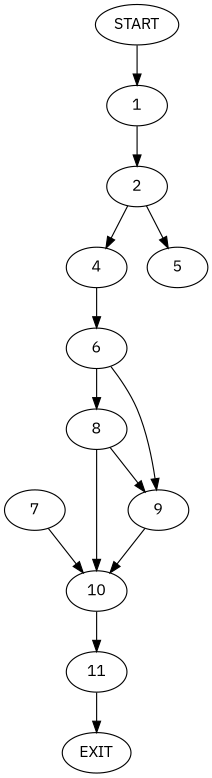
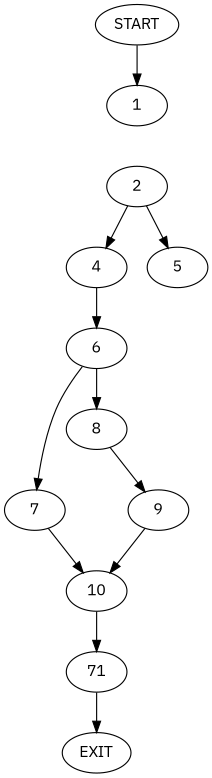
  digraph {
    fontname="IBM Plex Sans"
    node [fontname="IBM Plex Sans"]
    edge [fontname="IBM Plex Sans"]
    n1 [label=START]
    1
    2
    n4 [label=EXIT]
    4
    5
    6
    7
    8
    10
    9
-   11
+   11 [label=71]
    n1 -> 1
-   1 -> 2
    2 -> 4
    2 -> 5
    4 -> 6
-   6 -> 9
+   6 -> 7
    6 -> 8
    7 -> 10
-   8 -> 10
    8 -> 9
    10 -> 11
    9 -> 10
    11 -> n4
  }
